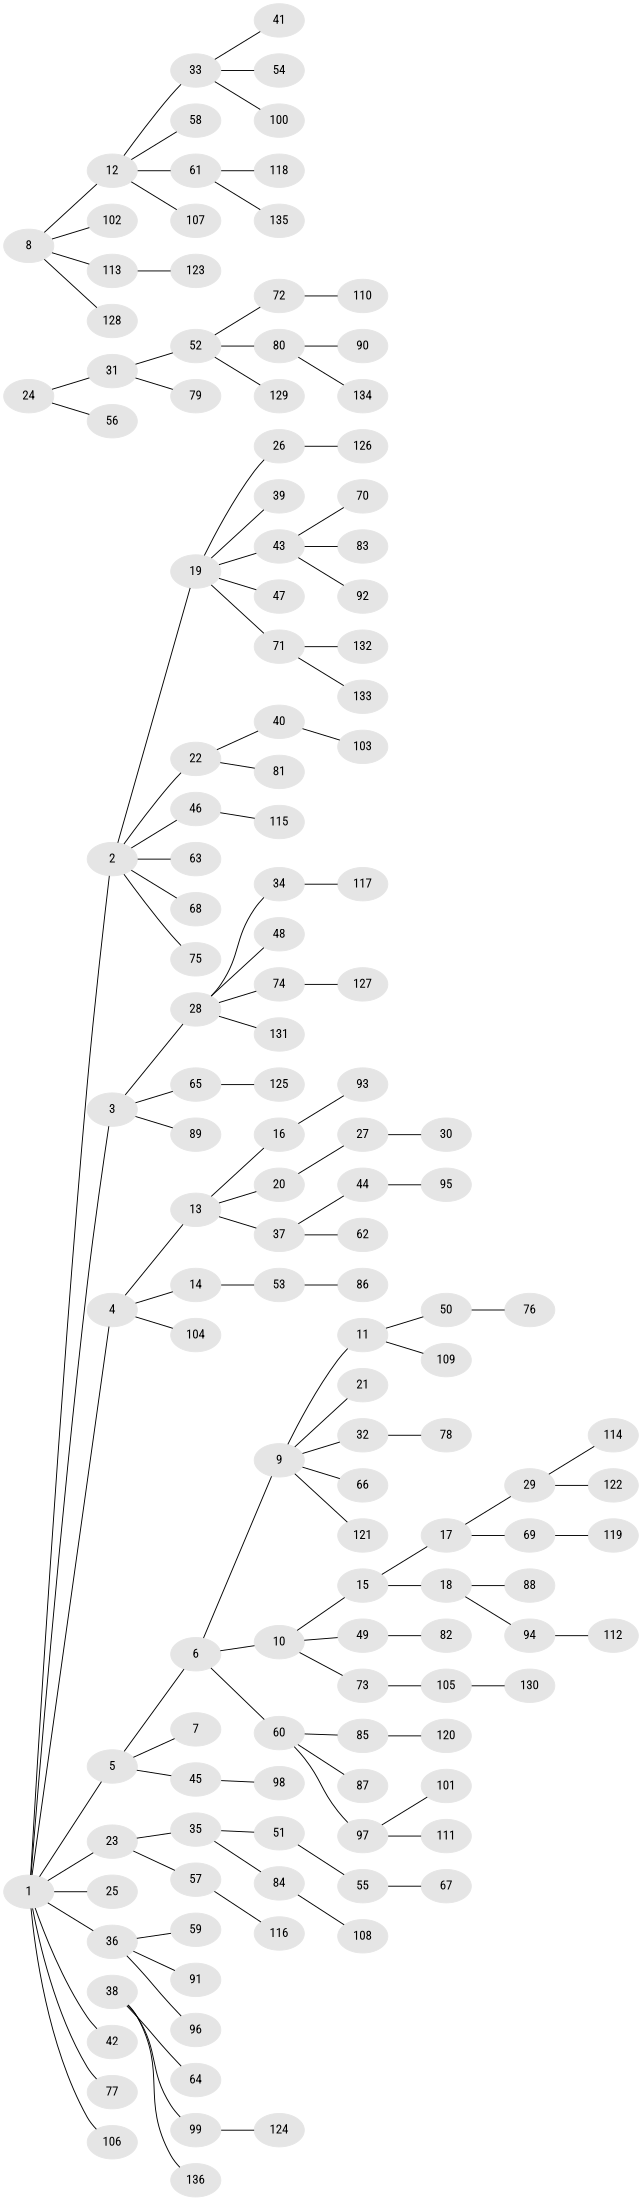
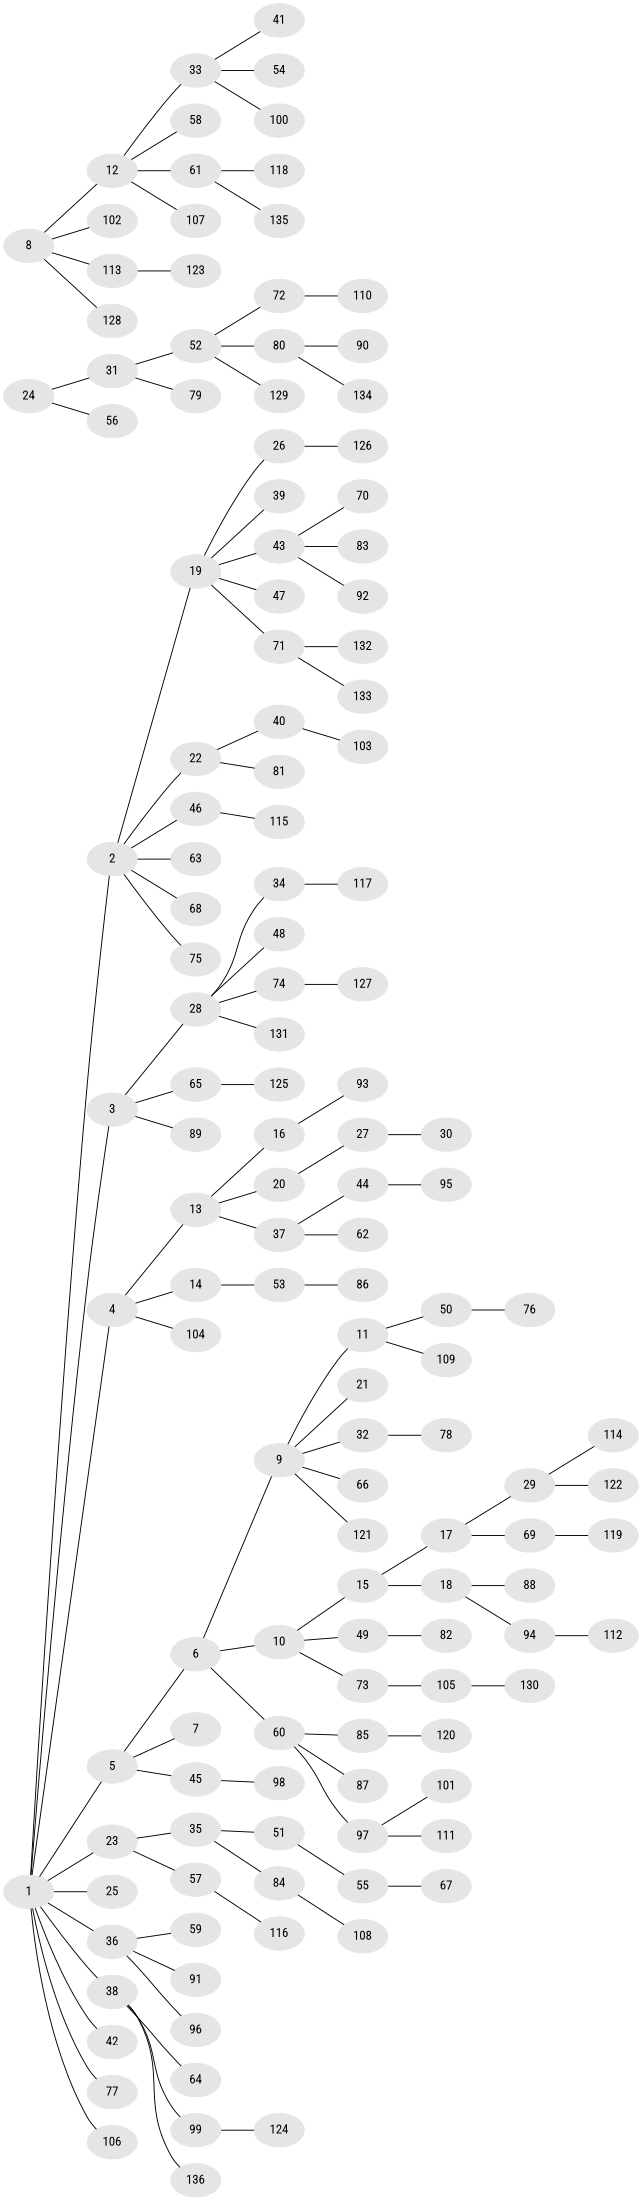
  graph {
    fontname="Roboto Condensed"
    rankdir=LR
    node [color=gray90 fontname="Roboto Condensed" style=filled]
    edge [fontname="Roboto Condensed"]
    1
    2
    3
    4
    5
    23
    25
    36
    38
    42
    77
    106
    19
    22
    46
    63
    68
    75
    28
    65
    89
    13
    14
    104
    6
    7
    45
    35
    57
    24
    31
    56
    59
    91
    96
    64
    99
    136
    26
    39
    43
    47
    71
    40
    81
    115
    8
    12
    102
    113
    128
    34
    48
    74
    131
    125
    16
    20
    37
    53
    9
    10
    60
    98
    11
    21
    32
    66
    121
    15
    49
    73
    85
    87
    97
    33
    58
    61
    107
    123
    50
    109
    78
    17
    18
    82
    105
    76
    41
    54
    100
    118
    135
    93
    27
    44
    62
    86
    29
    69
    88
    94
    114
    122
    119
    112
    126
    70
    83
    92
    132
    133
    30
    103
    51
    84
    116
    52
    79
    117
    127
    72
    80
    129
    55
    108
    95
    124
    67
    110
    90
    134
    120
    101
    111
    130
    1 -- 2
    1 -- 3
    1 -- 4
    1 -- 5
    1 -- 23
    1 -- 25
    1 -- 36
+   1 -- 38
    1 -- 42
    1 -- 77
    1 -- 106
    2 -- 19
    2 -- 22
    2 -- 46
    2 -- 63
    2 -- 68
    2 -- 75
    3 -- 28
    3 -- 65
    3 -- 89
    4 -- 13
    4 -- 14
    4 -- 104
    5 -- 6
    5 -- 7
    5 -- 45
    23 -- 35
    23 -- 57
    36 -- 59
    36 -- 91
    36 -- 96
    38 -- 64
    38 -- 99
    38 -- 136
    19 -- 26
    19 -- 39
    19 -- 43
    19 -- 47
    19 -- 71
    22 -- 40
    22 -- 81
    46 -- 115
    28 -- 34
    28 -- 48
    28 -- 74
    28 -- 131
    65 -- 125
    13 -- 16
    13 -- 20
    13 -- 37
    14 -- 53
    6 -- 9
    6 -- 10
    6 -- 60
    45 -- 98
    35 -- 51
    35 -- 84
    57 -- 116
    24 -- 31
    24 -- 56
    31 -- 52
    31 -- 79
    99 -- 124
    26 -- 126
    43 -- 70
    43 -- 83
    43 -- 92
    71 -- 132
    71 -- 133
    40 -- 103
    8 -- 12
    8 -- 102
    8 -- 113
    8 -- 128
    12 -- 33
    12 -- 58
    12 -- 61
    12 -- 107
    113 -- 123
    34 -- 117
    74 -- 127
    16 -- 93
    20 -- 27
    37 -- 44
    37 -- 62
    53 -- 86
    9 -- 11
    9 -- 21
    9 -- 32
    9 -- 66
    9 -- 121
    10 -- 15
    10 -- 49
    10 -- 73
    60 -- 85
    60 -- 87
    60 -- 97
    11 -- 50
    11 -- 109
    32 -- 78
    15 -- 17
    15 -- 18
    49 -- 82
    73 -- 105
    85 -- 120
    97 -- 101
    97 -- 111
    33 -- 41
    33 -- 54
    33 -- 100
    61 -- 118
    61 -- 135
    50 -- 76
    17 -- 29
    17 -- 69
    18 -- 88
    18 -- 94
    105 -- 130
    27 -- 30
    44 -- 95
    29 -- 114
    29 -- 122
    69 -- 119
    94 -- 112
    51 -- 55
    84 -- 108
    52 -- 72
    52 -- 80
    52 -- 129
    72 -- 110
    80 -- 90
    80 -- 134
    55 -- 67
  }
